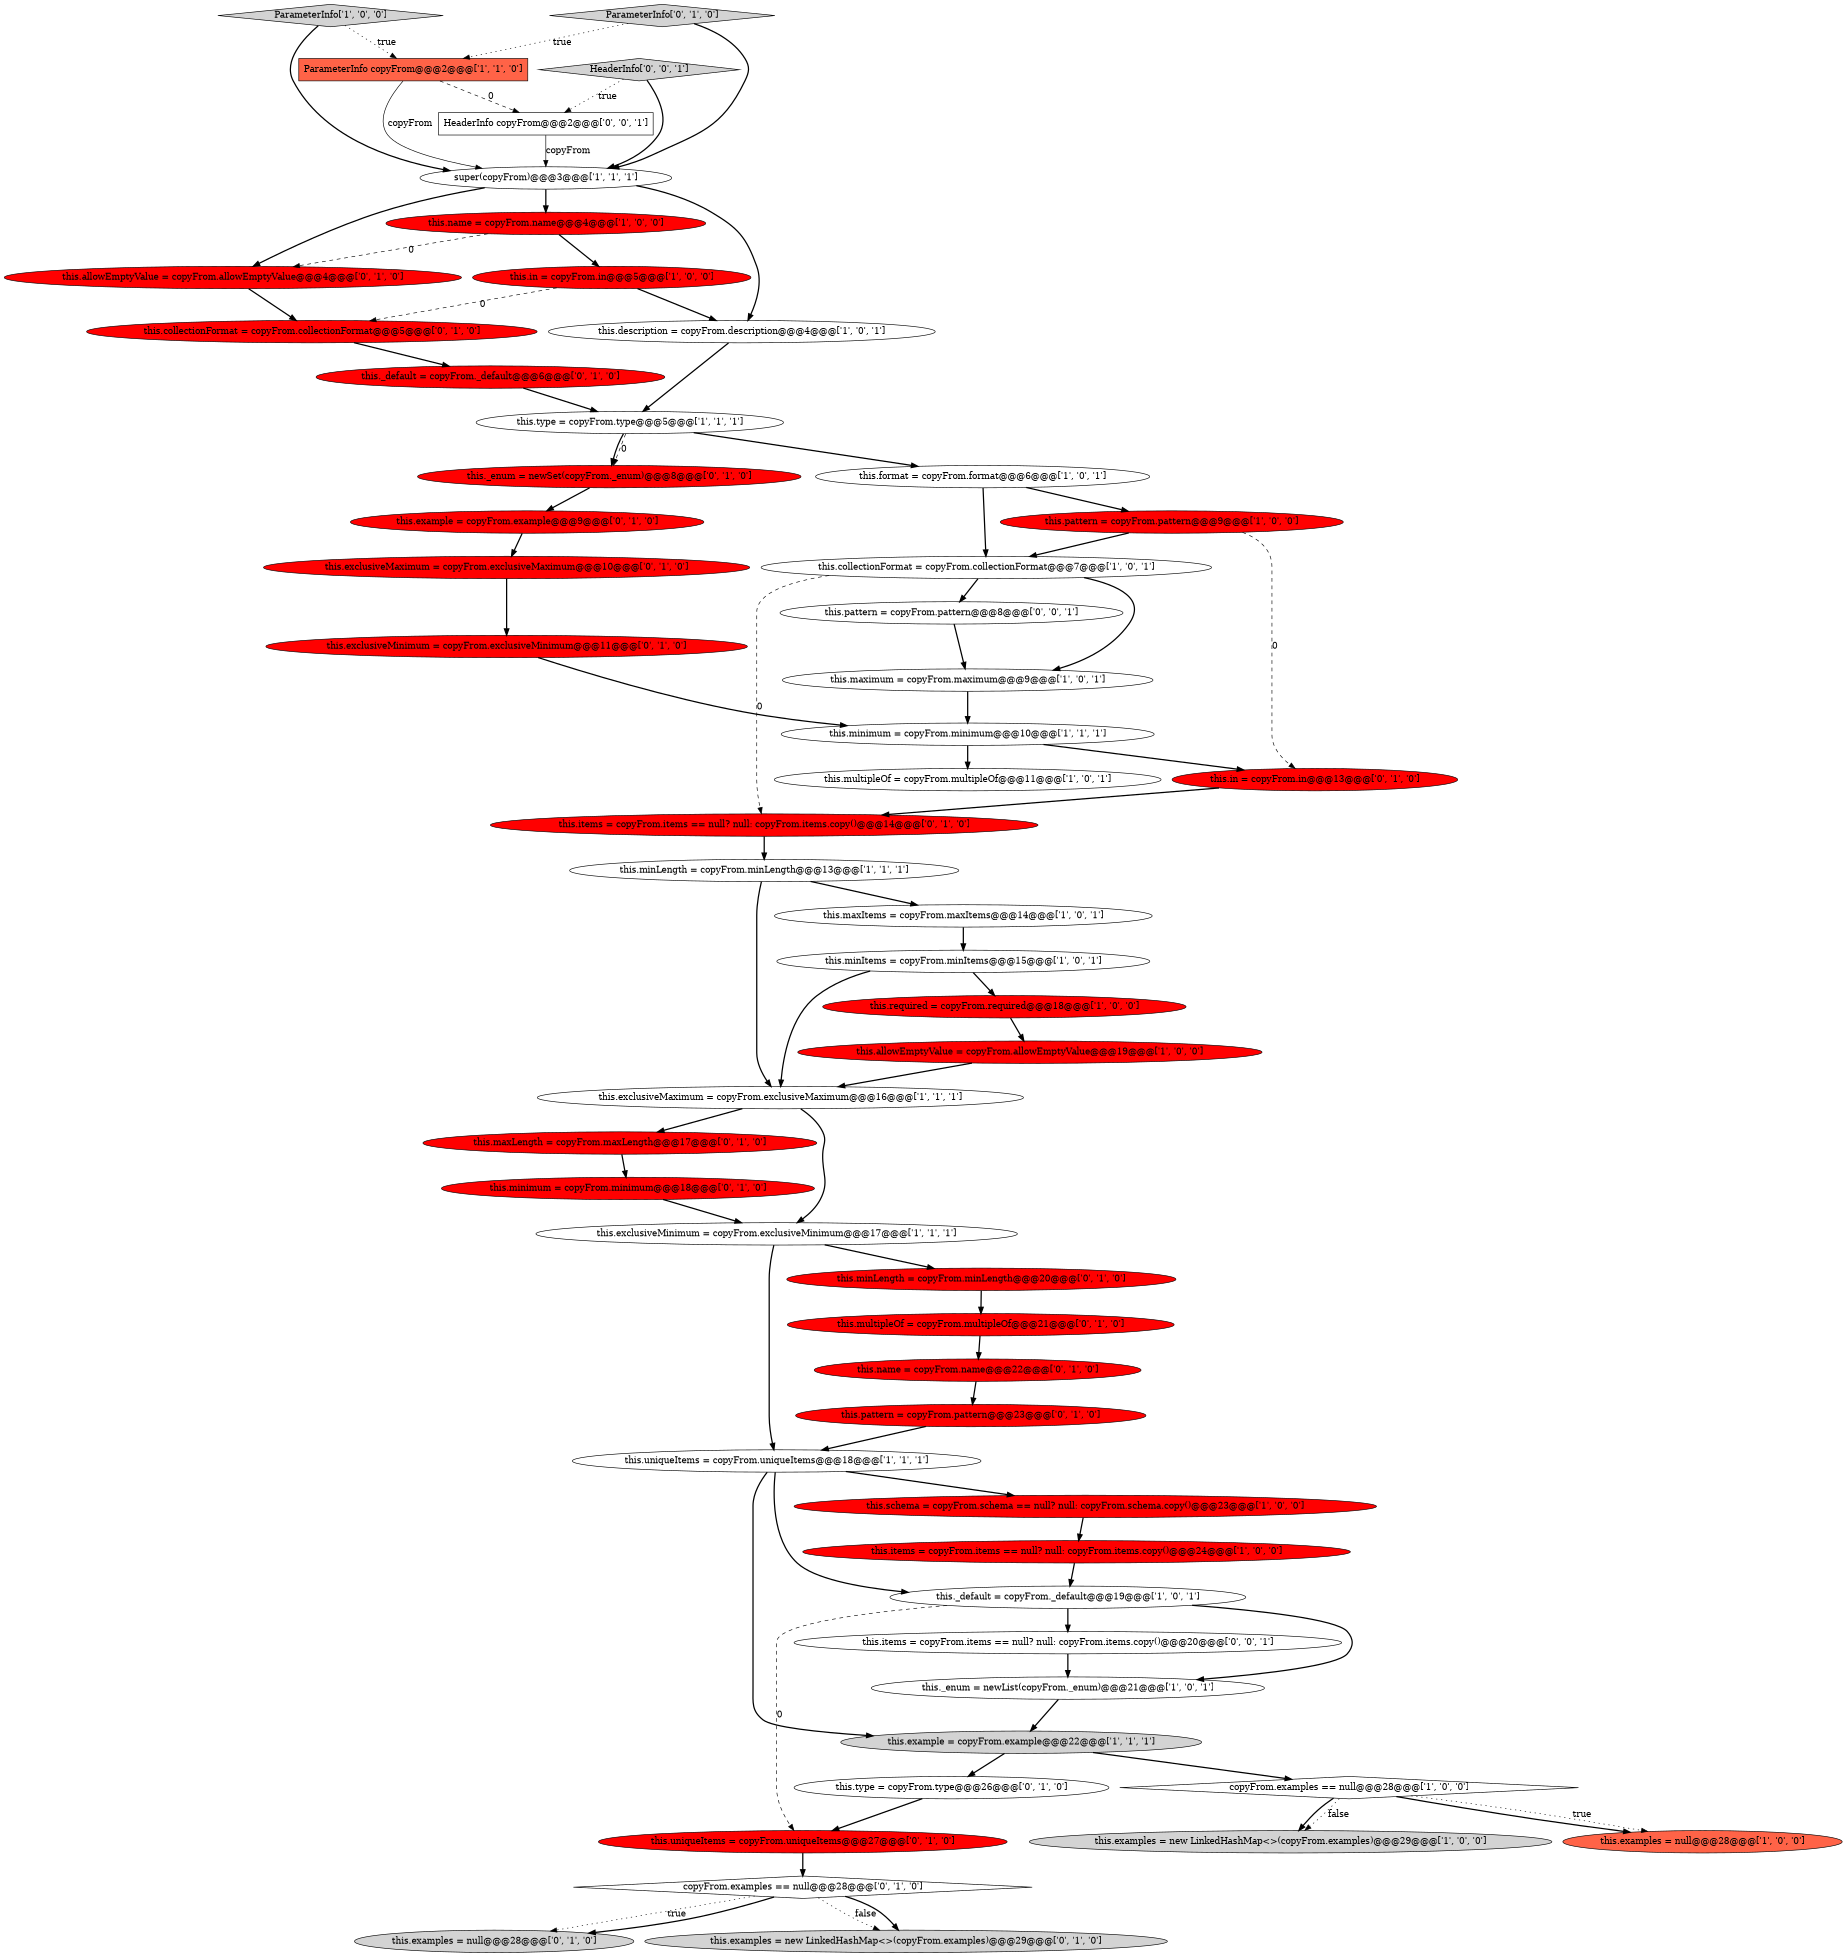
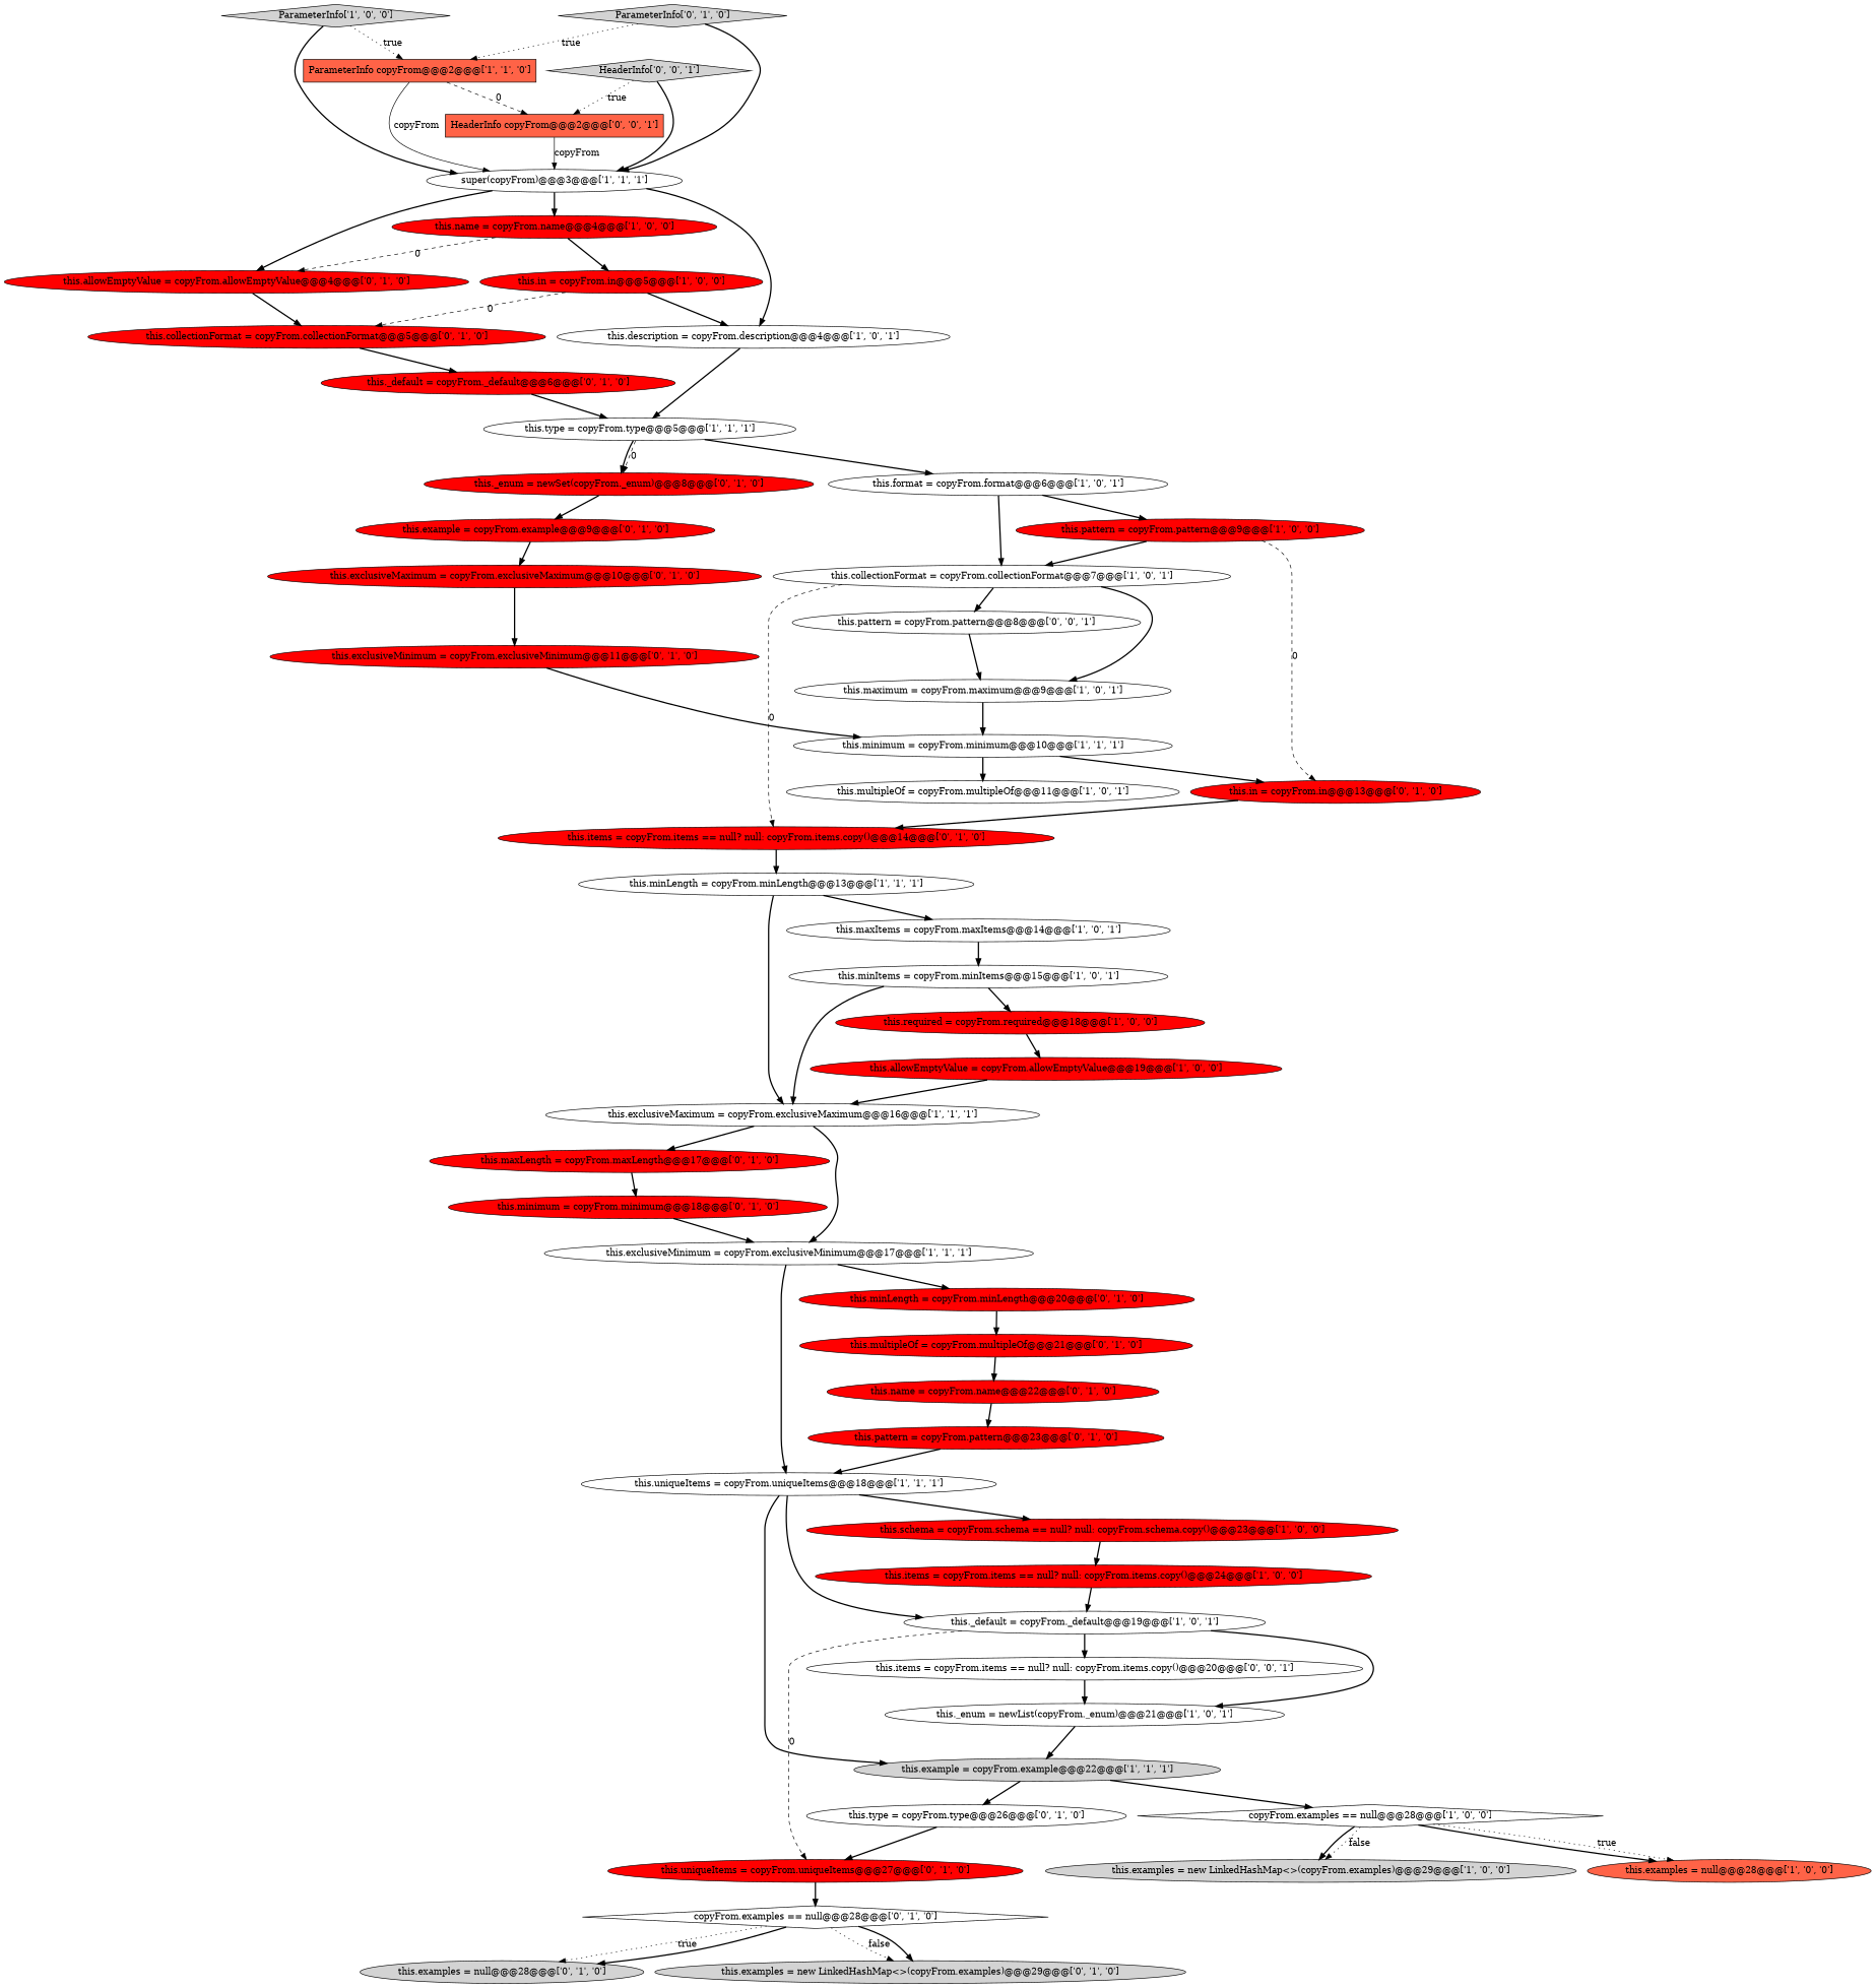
  digraph {
    node [fillcolor=red shape=ellipse style=filled]
    edge [style=bold]
    n1 [label="this.maxLength = copyFrom.maxLength@@@17@@@['0', '1', '0']"]
    n2 [label="this.minimum = copyFrom.minimum@@@18@@@['0', '1', '0']"]
    n3 [fillcolor=white label="this.exclusiveMinimum = copyFrom.exclusiveMinimum@@@17@@@['1', '1', '1']"]
    n4 [fillcolor=lightgray label="this.examples = null@@@28@@@['0', '1', '0']"]
    n5 [label="this.allowEmptyValue = copyFrom.allowEmptyValue@@@4@@@['0', '1', '0']"]
    n6 [label="this.collectionFormat = copyFrom.collectionFormat@@@5@@@['0', '1', '0']"]
    n7 [label="this._default = copyFrom._default@@@6@@@['0', '1', '0']"]
    n8 [fillcolor=white label="this.type = copyFrom.type@@@5@@@['1', '1', '1']"]
    n9 [fillcolor=white label="this.collectionFormat = copyFrom.collectionFormat@@@7@@@['1', '0', '1']"]
    n10 [label="this.items = copyFrom.items == null? null: copyFrom.items.copy()@@@14@@@['0', '1', '0']"]
    n11 [fillcolor=white label="this.pattern = copyFrom.pattern@@@8@@@['0', '0', '1']"]
    n12 [fillcolor=white label="this.maximum = copyFrom.maximum@@@9@@@['1', '0', '1']"]
    n13 [fillcolor=white label="this.minLength = copyFrom.minLength@@@13@@@['1', '1', '1']"]
    n14 [fillcolor=white label="this.minimum = copyFrom.minimum@@@10@@@['1', '1', '1']"]
    n15 [fillcolor=white label="this.minItems = copyFrom.minItems@@@15@@@['1', '0', '1']"]
    n16 [fillcolor=white label="this.exclusiveMaximum = copyFrom.exclusiveMaximum@@@16@@@['1', '1', '1']"]
    n17 [label="this.required = copyFrom.required@@@18@@@['1', '0', '0']"]
    n18 [label="this.allowEmptyValue = copyFrom.allowEmptyValue@@@19@@@['1', '0', '0']"]
    n19 [fillcolor=white label="this.maxItems = copyFrom.maxItems@@@14@@@['1', '0', '1']"]
    n20 [fillcolor=white label="this.description = copyFrom.description@@@4@@@['1', '0', '1']"]
    n21 [fillcolor=white label="this.format = copyFrom.format@@@6@@@['1', '0', '1']"]
    n22 [label="this._enum = newSet(copyFrom._enum)@@@8@@@['0', '1', '0']"]
    n23 [label="this.pattern = copyFrom.pattern@@@9@@@['1', '0', '0']"]
    n24 [label="this.in = copyFrom.in@@@13@@@['0', '1', '0']"]
    n25 [fillcolor=lightgray label="ParameterInfo['1', '0', '0']" shape=diamond]
    n26 [fillcolor=white label="super(copyFrom)@@@3@@@['1', '1', '1']"]
    n27 [fillcolor=tomato label="ParameterInfo copyFrom@@@2@@@['1', '1', '0']" shape=box]
    n28 [label="this.name = copyFrom.name@@@4@@@['1', '0', '0']"]
-   n29 [fillcolor=white label="HeaderInfo copyFrom@@@2@@@['0', '0', '1']" shape=box]
+   n29 [fillcolor=tomato label="HeaderInfo copyFrom@@@2@@@['0', '0', '1']" shape=box]
    n30 [fillcolor=white label="copyFrom.examples == null@@@28@@@['1', '0', '0']" shape=diamond]
    n31 [fillcolor=lightgray label="this.examples = new LinkedHashMap<>(copyFrom.examples)@@@29@@@['1', '0', '0']"]
    n32 [fillcolor=tomato label="this.examples = null@@@28@@@['1', '0', '0']"]
    n33 [label="this.uniqueItems = copyFrom.uniqueItems@@@27@@@['0', '1', '0']"]
    n34 [fillcolor=white label="copyFrom.examples == null@@@28@@@['0', '1', '0']" shape=diamond]
    n35 [fillcolor=lightgray label="this.examples = new LinkedHashMap<>(copyFrom.examples)@@@29@@@['0', '1', '0']"]
    n36 [fillcolor=white label="this.items = copyFrom.items == null? null: copyFrom.items.copy()@@@20@@@['0', '0', '1']"]
    n37 [fillcolor=white label="this._enum = newList(copyFrom._enum)@@@21@@@['1', '0', '1']"]
    n38 [fillcolor=lightgray label="this.example = copyFrom.example@@@22@@@['1', '1', '1']"]
    n39 [fillcolor=white label="this.uniqueItems = copyFrom.uniqueItems@@@18@@@['1', '1', '1']"]
    n40 [label="this.minLength = copyFrom.minLength@@@20@@@['0', '1', '0']"]
    n41 [label="this.items = copyFrom.items == null? null: copyFrom.items.copy()@@@24@@@['1', '0', '0']"]
    n42 [fillcolor=white label="this._default = copyFrom._default@@@19@@@['1', '0', '1']"]
    n43 [label="this.schema = copyFrom.schema == null? null: copyFrom.schema.copy()@@@23@@@['1', '0', '0']"]
    n44 [label="this.multipleOf = copyFrom.multipleOf@@@21@@@['0', '1', '0']"]
    n45 [label="this.name = copyFrom.name@@@22@@@['0', '1', '0']"]
    n46 [label="this.pattern = copyFrom.pattern@@@23@@@['0', '1', '0']"]
    n47 [fillcolor=lightgray label="HeaderInfo['0', '0', '1']" shape=diamond]
    n48 [fillcolor=lightgray label="ParameterInfo['0', '1', '0']" shape=diamond]
    n49 [fillcolor=white label="this.type = copyFrom.type@@@26@@@['0', '1', '0']"]
    n50 [label="this.example = copyFrom.example@@@9@@@['0', '1', '0']"]
    n51 [label="this.exclusiveMaximum = copyFrom.exclusiveMaximum@@@10@@@['0', '1', '0']"]
    n52 [label="this.in = copyFrom.in@@@5@@@['1', '0', '0']"]
    n53 [label="this.exclusiveMinimum = copyFrom.exclusiveMinimum@@@11@@@['0', '1', '0']"]
    n54 [fillcolor=white label="this.multipleOf = copyFrom.multipleOf@@@11@@@['1', '0', '1']"]
    n1 -> n2
    n2 -> n3
    n3 -> n39
    n3 -> n40
    n5 -> n6
    n6 -> n7
    n7 -> n8
    n8 -> n21
    n8 -> n22 [label=0 style=dashed]
    n8 -> n22
    n9 -> n10 [label=0 style=dashed]
    n9 -> n11
    n9 -> n12
    n10 -> n13
    n11 -> n12
    n12 -> n14
    n13 -> n16
    n13 -> n19
    n14 -> n24
    n14 -> n54
    n15 -> n16
    n15 -> n17
    n16 -> n1
    n16 -> n3
    n17 -> n18
    n18 -> n16
    n19 -> n15
    n20 -> n8
    n21 -> n9
    n21 -> n23
    n22 -> n50
    n23 -> n9
    n23 -> n24 [label=0 style=dashed]
    n24 -> n10
    n25 -> n26
    n25 -> n27 [label=true style=dotted]
    n26 -> n5
    n26 -> n20
    n26 -> n28
    n27 -> n26 [label=copyFrom style=solid]
    n27 -> n29 [label=0 style=dashed]
    n28 -> n5 [label=0 style=dashed]
    n28 -> n52
    n29 -> n26 [label=copyFrom style=solid]
    n30 -> n31
    n30 -> n31 [label=false style=dotted]
    n30 -> n32
    n30 -> n32 [label=true style=dotted]
    n33 -> n34
    n34 -> n4 [label=true style=dotted]
    n34 -> n4
    n34 -> n35 [label=false style=dotted]
    n34 -> n35
    n36 -> n37
    n37 -> n38
    n38 -> n30
    n38 -> n49
    n39 -> n38
    n39 -> n42
    n39 -> n43
    n40 -> n44
    n41 -> n42
    n42 -> n33 [label=0 style=dashed]
    n42 -> n36
    n42 -> n37
    n43 -> n41
    n44 -> n45
    n45 -> n46
    n46 -> n39
    n47 -> n26
    n47 -> n29 [label=true style=dotted]
    n48 -> n26
    n48 -> n27 [label=true style=dotted]
    n49 -> n33
    n50 -> n51
    n51 -> n53
    n52 -> n6 [label=0 style=dashed]
    n52 -> n20
    n53 -> n14
  }
